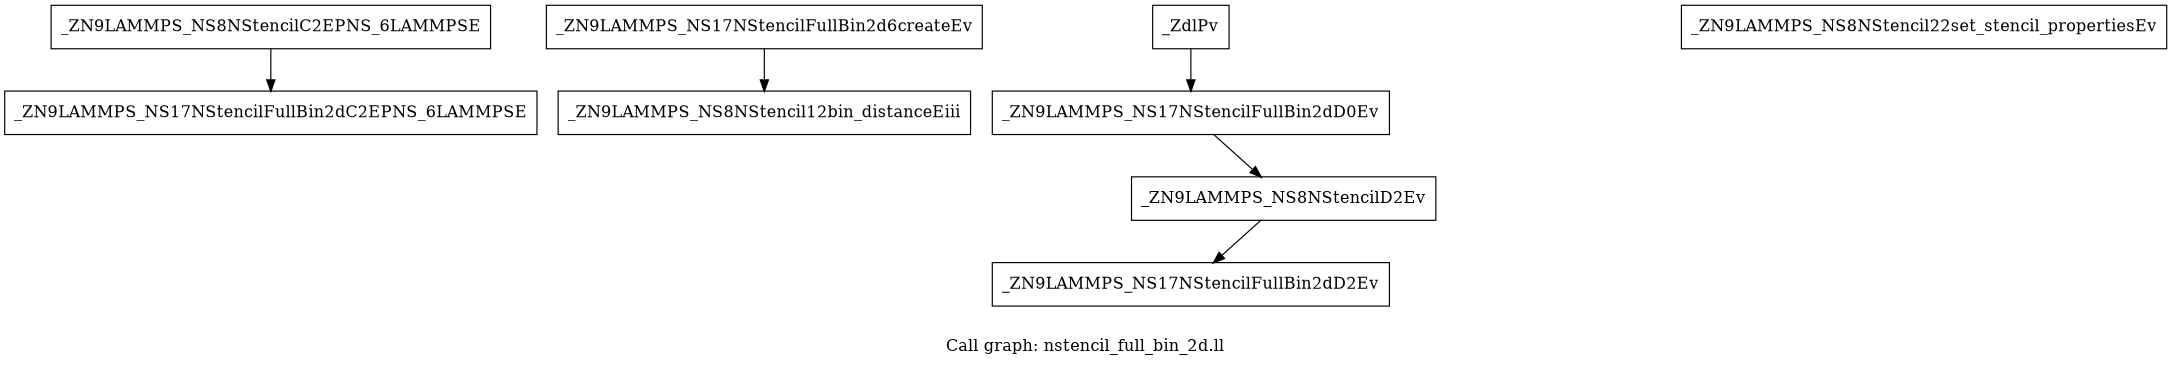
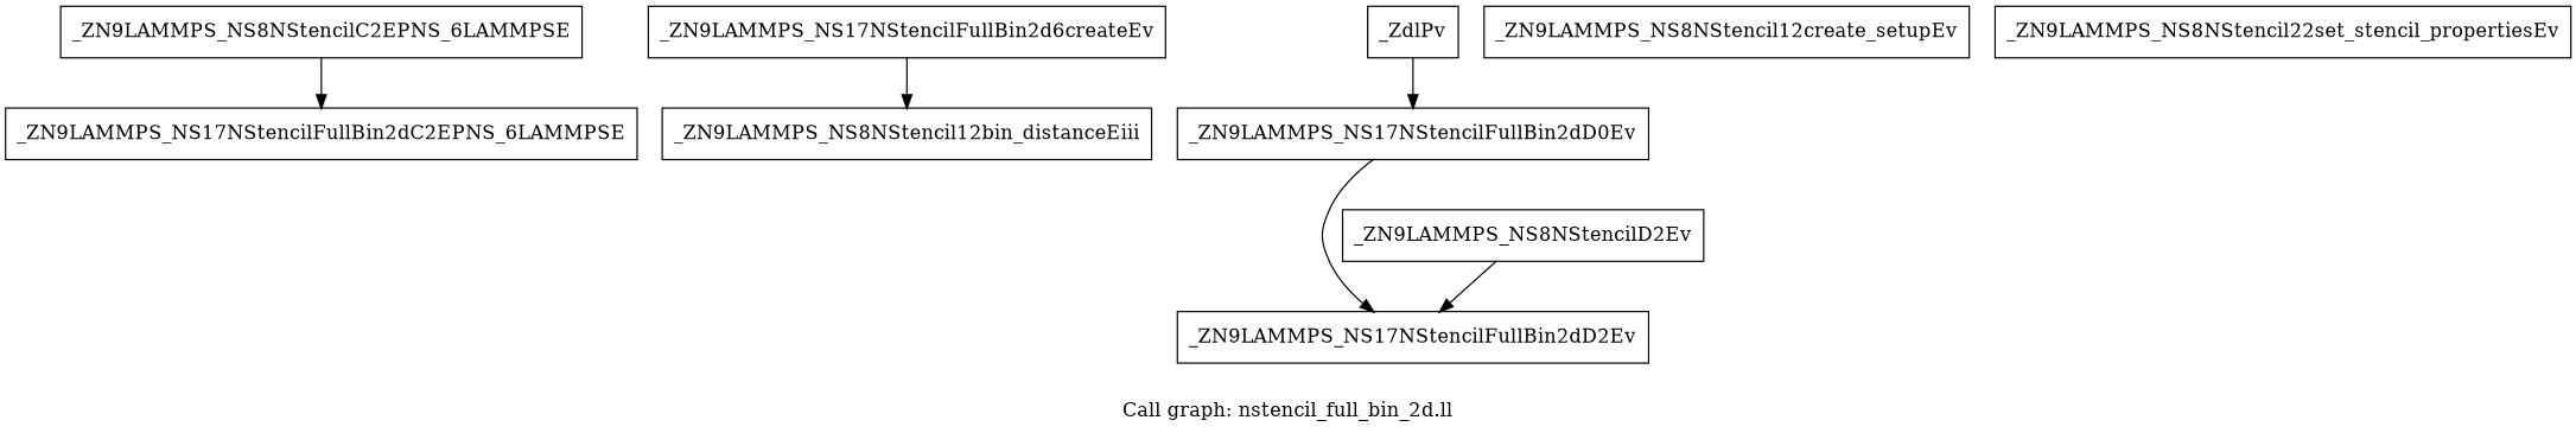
  digraph {
    label="Call graph: nstencil_full_bin_2d.ll"
    node [shape=record]
    n1 [label="{_ZN9LAMMPS_NS17NStencilFullBin2dC2EPNS_6LAMMPSE}"]
    n2 [label="{_ZN9LAMMPS_NS8NStencilC2EPNS_6LAMMPSE}"]
    n3 [label="{_ZN9LAMMPS_NS17NStencilFullBin2d6createEv}"]
    n4 [label="{_ZN9LAMMPS_NS8NStencil12bin_distanceEiii}"]
    n5 [label="{_ZN9LAMMPS_NS17NStencilFullBin2dD2Ev}"]
    n6 [label="{_ZN9LAMMPS_NS8NStencilD2Ev}"]
    n7 [label="{_ZN9LAMMPS_NS17NStencilFullBin2dD0Ev}"]
    n8 [label="{_ZdlPv}"]
+   n9 [label="{_ZN9LAMMPS_NS8NStencil12create_setupEv}"]
    n10 [label="{_ZN9LAMMPS_NS8NStencil22set_stencil_propertiesEv}"]
    n2 -> n1
    n3 -> n4
    n6 -> n5
-   n7 -> n6
+   n7 -> n5
    n8 -> n7
  }
